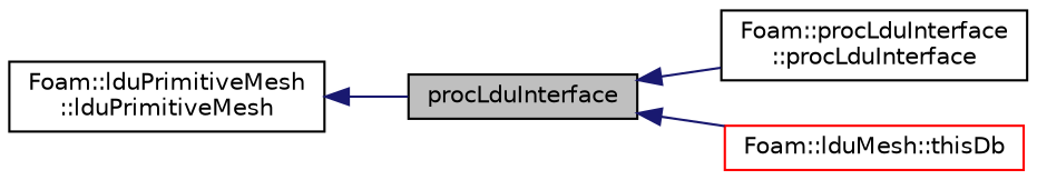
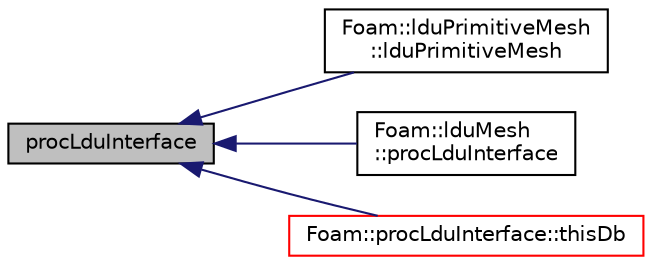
  digraph {
    rankdir=LR
    node [color=black fontname=Helvetica fontsize=10 shape=record]
    edge [color=midnightblue dir=back fontname=Helvetica fontsize=10 labelfontname=Helvetica labelfontsize=10 style=solid]
    n1 [fillcolor=grey75 fontcolor=black height=0.2 label=procLduInterface style=filled width=0.4]
    n2 [height=0.2 label="Foam::lduPrimitiveMesh\l::lduPrimitiveMesh" width=0.4]
-   n3 [height=0.2 label="Foam::procLduInterface\l::procLduInterface" width=0.4]
-   n4 [color=red height=0.2 label="Foam::lduMesh::thisDb" width=0.4]
-   n2 -> n1
+   n3 [height=0.2 label="Foam::lduMesh\l::procLduInterface" width=0.4]
+   n4 [color=red height=0.2 label="Foam::procLduInterface::thisDb" width=0.4]
+   n1 -> n2
    n1 -> n3
    n1 -> n4
  }
